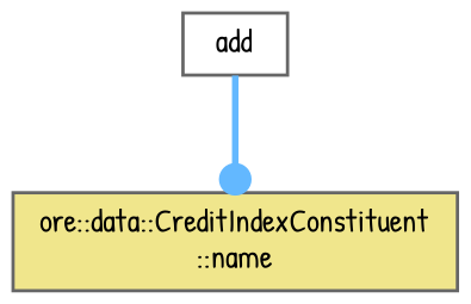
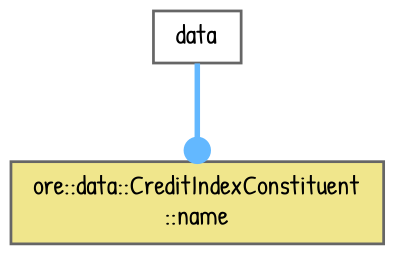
  digraph {
    rankdir=TB
    fontname="Patrick Hand"
    node [fontname="Patrick Hand" fontsize=10 shape=box style=filled]
-   n1 [color=gray40 fillcolor=white fontcolor=black height=0.2 label=add width=0.4]
+   n1 [color=gray40 fillcolor=white fontcolor=black height=0.2 label=data width=0.4]
    n2 [color=grey40 fillcolor=khaki height=0.2 label="ore::data::CreditIndexConstituent\l::name" width=0.4]
    n1 -> n2 [color=steelblue1 fontname="Patrick Hand" fontsize=10 labelfontname=Helvetica labelfontsize=10 style=bold arrowhead=dot]
  }
